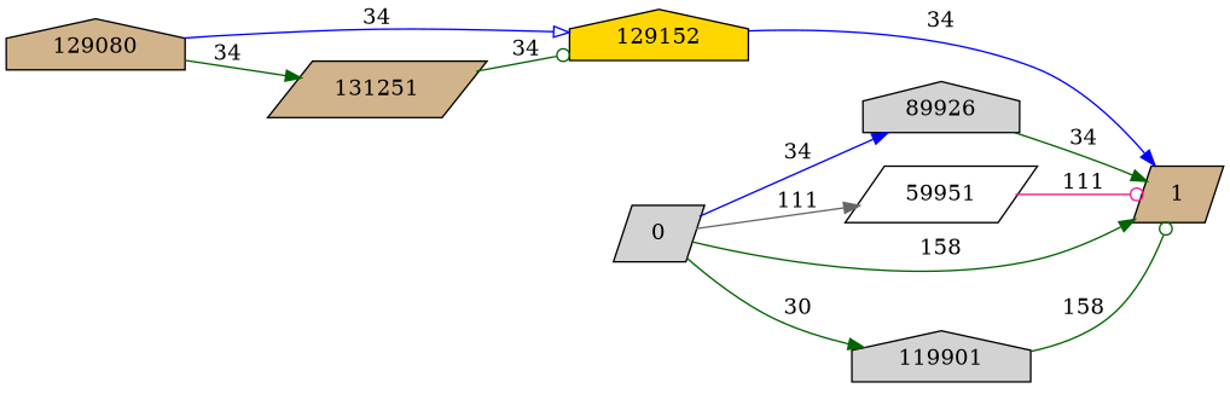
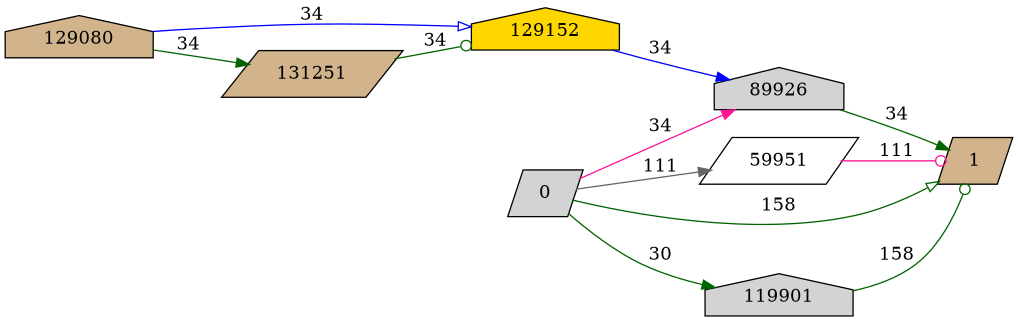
  digraph {
    rankdir=LR
    node [fillcolor=tan shape=parallelogram style=filled]
    edge [arrowhead=normal color=darkgreen]
    59951 [fillcolor=white]
    1
    89926 [fillcolor=lightgrey shape=house]
    119901 [fillcolor=lightgrey shape=house]
    129080 [shape=house]
    129152 [fillcolor=gold shape=house]
    131251
    0 [fillcolor=lightgrey]
    59951 -> 1 [arrowhead=odot color=deeppink label=111]
    89926 -> 1 [label=34]
    119901 -> 1 [arrowhead=odot label=158]
    129080 -> 129152 [arrowhead=onormal color=blue label=34]
    129080 -> 131251 [label=34]
-   129152 -> 1 [color=blue label=34]
+   129152 -> 89926 [color=blue label=34]
    131251 -> 129152 [arrowhead=odot label=34]
    0 -> 59951 [color=gray40 label=111]
-   0 -> 1 [label=158]
-   0 -> 89926 [color=blue label=34]
+   0 -> 1 [arrowhead=onormal label=158]
+   0 -> 89926 [color=deeppink label=34]
    0 -> 119901 [label=30]
  }
